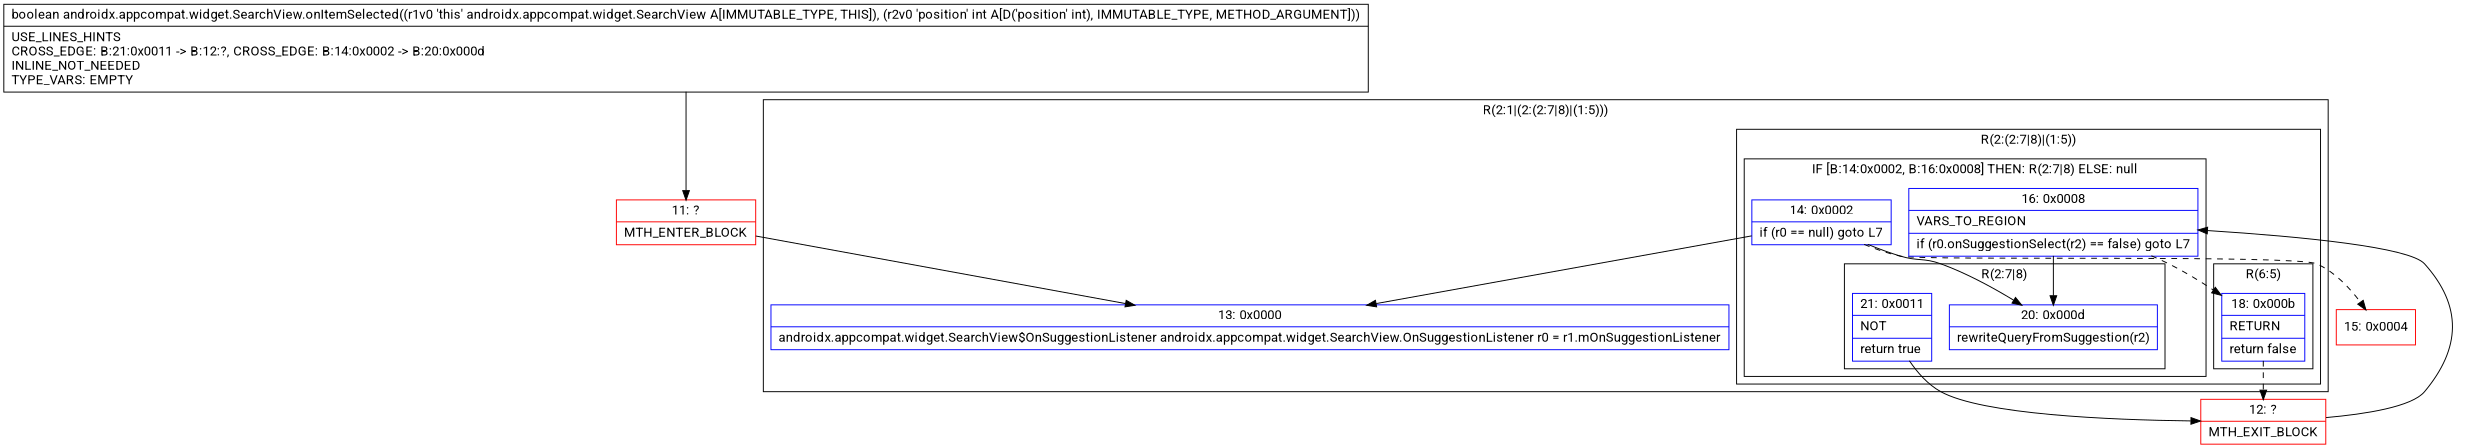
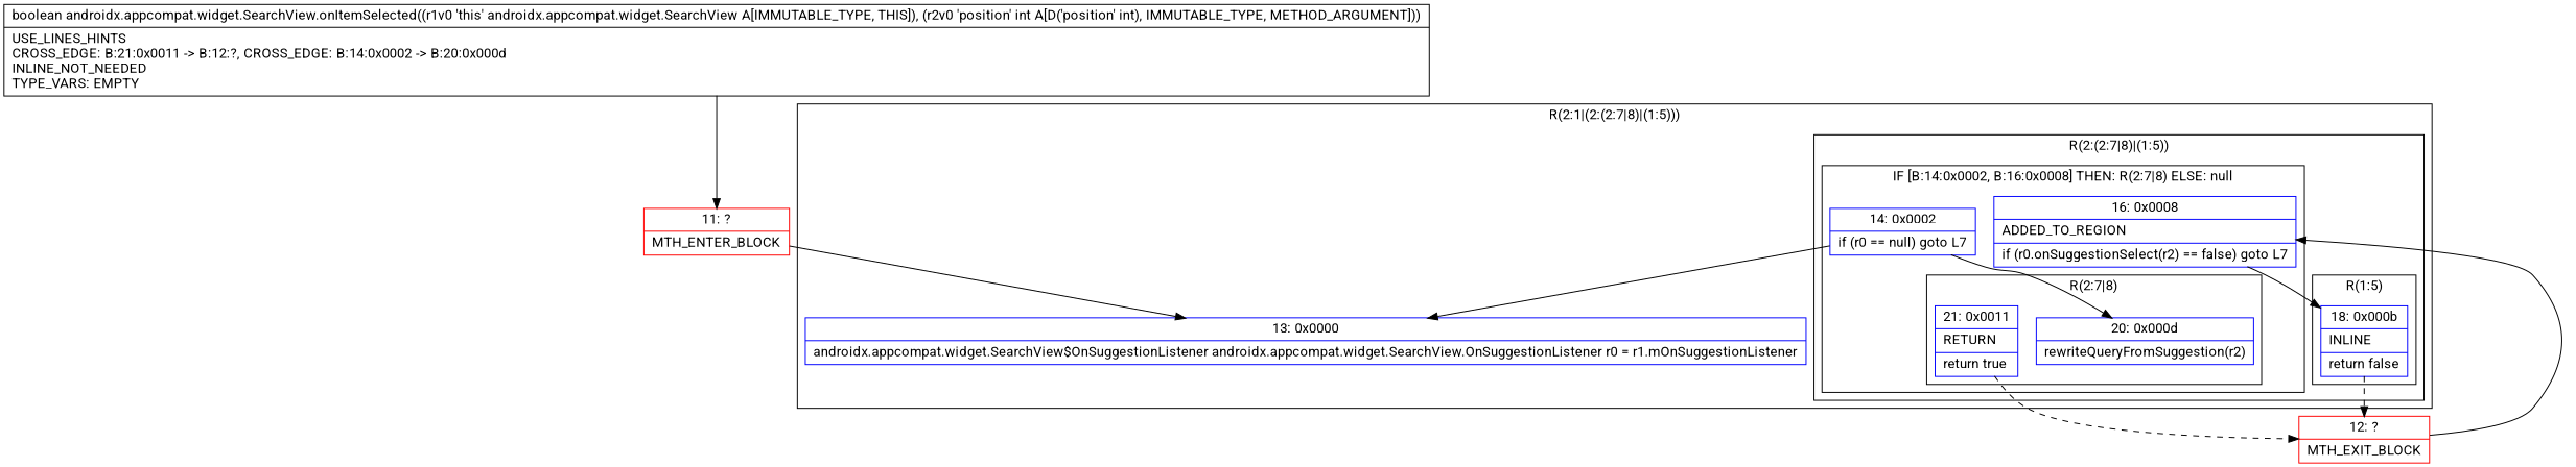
  digraph {
    fontname=Roboto
    node [color=blue fontname=Roboto shape=record]
    edge [fontname=Roboto]
    n1 [label="{20\:\ 0x000d|rewriteQueryFromSuggestion(r2)\l}"]
-   n2 [label="{21\:\ 0x0011|NOT\l|return true\l}"]
+   n2 [label="{21\:\ 0x0011|RETURN\l|return true\l}"]
    n3 [label="{14\:\ 0x0002|if (r0 == null) goto L7\l}"]
-   n4 [label="{16\:\ 0x0008|VARS_TO_REGION\l|if (r0.onSuggestionSelect(r2) == false) goto L7\l}"]
-   n5 [label="{18\:\ 0x000b|RETURN\l|return false\l}"]
+   n4 [label="{16\:\ 0x0008|ADDED_TO_REGION\l|if (r0.onSuggestionSelect(r2) == false) goto L7\l}"]
+   n5 [label="{18\:\ 0x000b|INLINE\l|return false\l}"]
    n6 [label="{13\:\ 0x0000|androidx.appcompat.widget.SearchView$OnSuggestionListener androidx.appcompat.widget.SearchView.OnSuggestionListener r0 = r1.mOnSuggestionListener\l}"]
    n7 [color=red label="{12\:\ ?|MTH_EXIT_BLOCK\l}"]
-   n8 [color=red label="{15\:\ 0x0004}"]
    n9 [color=red label="{11\:\ ?|MTH_ENTER_BLOCK\l}"]
    n10 [label="{boolean androidx.appcompat.widget.SearchView.onItemSelected((r1v0 'this' androidx.appcompat.widget.SearchView A[IMMUTABLE_TYPE, THIS]), (r2v0 'position' int A[D('position' int), IMMUTABLE_TYPE, METHOD_ARGUMENT]))  | USE_LINES_HINTS\lCROSS_EDGE: B:21:0x0011 \-\> B:12:?, CROSS_EDGE: B:14:0x0002 \-\> B:20:0x000d\lINLINE_NOT_NEEDED\lTYPE_VARS: EMPTY\l}" color=""]
    subgraph cluster_1 {
      label="R(2:1|(2:(2:7|8)|(1:5)))"
      n6
      subgraph cluster_2 {
        label="R(2:(2:7|8)|(1:5))"
        subgraph cluster_3 {
          label="IF [B:14:0x0002, B:16:0x0008] THEN: R(2:7|8) ELSE: null"
          n3
          n4
          subgraph cluster_4 {
            label="R(2:7|8)"
            n1
            n2
          }
        }
        subgraph cluster_5 {
-         label="R(6:5)"
+         label="R(1:5)"
          n5
        }
      }
    }
-   n2 -> n7
+   n2 -> n7 [style=dashed]
    n3 -> n1
    n3 -> n6
-   n3 -> n8 [style=dashed]
-   n4 -> n1
-   n4 -> n5 [style=dashed]
+   n4 -> n5 [style=solid]
    n5 -> n7 [style=dashed]
    n7 -> n4
    n9 -> n6
    n10 -> n9
  }
